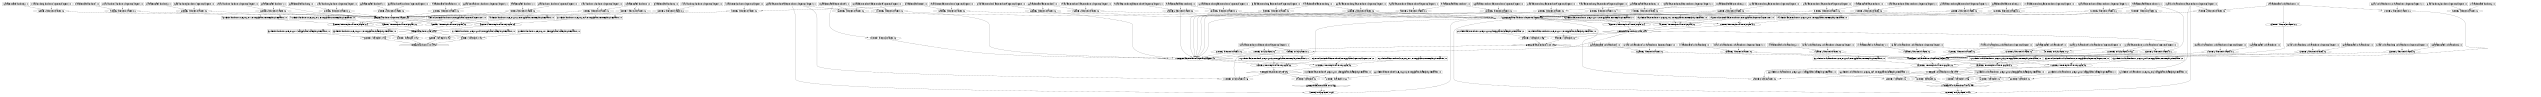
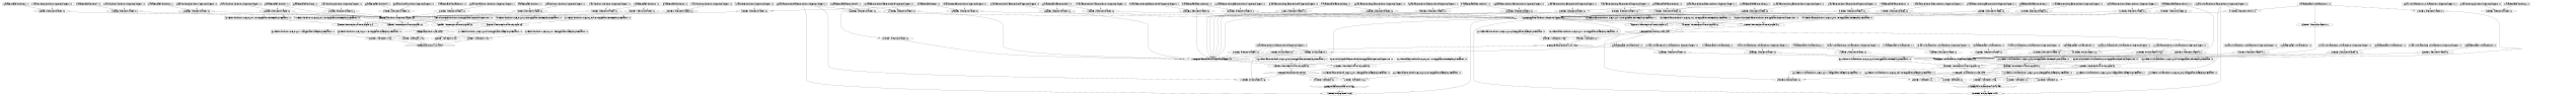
  digraph {
    node [shape=box]
    n1 [label="1:execCode(dmz_host_10,root):0.9984" shape=diamond]
    n2 [label="5:RULE 1 (local exploit):0.7987" shape=ellipse]
    n3 [label="3:vulExists(dmz_host_10,'CVE-2016-0011',clientApplication,localExploit,privEscalation):1.0"]
    n4 [label="4:execCode(dmz_host_10,user):0.9984" shape=diamond]
    n5 [label="52:RULE 1 (local exploit):0.7987" shape=ellipse]
    n6 [label="54:RULE 1 (local exploit):0.7987" shape=ellipse]
    n7 [label="56:RULE 1 (local exploit):0.7987" shape=ellipse]
    n8 [label="5:RULE 2 (remote exploit of a server program):0.8" shape=ellipse]
    n9 [label="6:netAccess(dmz_host_10,httpProtocol,httpPort):1.0" shape=diamond]
    n10 [label="46:RULE 2 (remote exploit of a server program):0.8" shape=ellipse]
    n11 [label="48:RULE 2 (remote exploit of a server program):0.8" shape=ellipse]
    n12 [label="50:RULE 2 (remote exploit of a server program):0.8" shape=ellipse]
    n13 [label="7:RULE 6 (direct network access):0.8" shape=ellipse]
    n14 [label="8:hacl(dmz_host_1,dmz_host_10,httpProtocol,httpPort):1.0"]
    n15 [label="9:attackerLocated(dmz_host_1):1.0"]
    n16 [label="10:RULE 6 (direct network access):0.8" shape=ellipse]
    n17 [label="11:hacl(dmz_host_10,dmz_host_10,httpProtocol,httpPort):1.0"]
    n18 [label="12:attackerLocated(dmz_host_10):1.0"]
    n19 [label="43:RULE 7 (direct on-host access):0.8" shape=ellipse]
    n20 [label="13:RULE 6 (direct network access):0.8" shape=ellipse]
    n21 [label="14:hacl(dmz_host_2,dmz_host_10,httpProtocol,httpPort):1.0"]
    n22 [label="15:attackerLocated(dmz_host_2):1.0"]
    n23 [label="16:RULE 6 (direct network access):0.8" shape=ellipse]
    n24 [label="17:hacl(dmz_host_3,dmz_host_10,httpProtocol,httpPort):1.0"]
    n25 [label="18:attackerLocated(dmz_host_3):1.0"]
    n26 [label="19:RULE 6 (direct network access):0.8" shape=ellipse]
    n27 [label="20:hacl(dmz_host_4,dmz_host_10,httpProtocol,httpPort):1.0"]
    n28 [label="21:attackerLocated(dmz_host_4):1.0"]
    n29 [label="22:RULE 6 (direct network access):0.8" shape=ellipse]
    n30 [label="23:hacl(dmz_host_5,dmz_host_10,httpProtocol,httpPort):1.0"]
    n31 [label="24:attackerLocated(dmz_host_5):1.0"]
    n32 [label="25:RULE 6 (direct network access):0.8" shape=ellipse]
    n33 [label="26:hacl(dmz_host_6,dmz_host_10,httpProtocol,httpPort):1.0"]
    n34 [label="27:attackerLocated(dmz_host_6):1.0"]
    n35 [label="28:RULE 6 (direct network access):0.8" shape=ellipse]
    n36 [label="29:hacl(dmz_host_7,dmz_host_10,httpProtocol,httpPort):1.0"]
    n37 [label="30:attackerLocated(dmz_host_7):1.0"]
    n38 [label="31:RULE 6 (direct network access):0.8" shape=ellipse]
    n39 [label="32:hacl(dmz_host_8,dmz_host_10,httpProtocol,httpPort):1.0"]
    n40 [label="33:attackerLocated(dmz_host_8):1.0"]
    n41 [label="34:RULE 6 (direct network access):0.8" shape=ellipse]
    n42 [label="35:hacl(dmz_host_9,dmz_host_10,httpProtocol,httpPort):1.0"]
    n43 [label="36:attackerLocated(dmz_host_9):1.0"]
    n44 [label="37:RULE 6 (direct network access):0.8" shape=ellipse]
    n45 [label="38:hacl(historian_host_10,dmz_host_10,httpProtocol,httpPort):1.0"]
    n46 [label="39:attackerLocated(historian_host_10):1.0"]
    n47 [label="40:RULE 6 (direct network access):0.8" shape=ellipse]
    n48 [label="41:hacl(internet,dmz_host_10,httpProtocol,httpPort):1.0"]
    n49 [label="42:attackerLocated(internet):1.0"]
    n50 [label="189:RULE 6 (direct network access):0.8" shape=ellipse]
    n51 [label="63:netAccess(fileServers_host_10,httpProtocol,httpPort):1.0" shape=diamond]
    n52 [label="44:networkServiceInfo(dmz_host_10,serverApplication,httpProtocol,httpPort,user):1.0"]
    n53 [label="45:vulExists(dmz_host_10,'CVE-2016-0011',serverApplication,remoteExploit,privEscalation):1.0"]
    n54 [label="47:vulExists(dmz_host_10,'CVE-2016-0012',serverApplication,remoteExploit,privEscalation):1.0"]
    n55 [label="49:vulExists(dmz_host_10,'CVE-2016-0022',serverApplication,remoteExploit,privEscalation):1.0"]
    n56 [label="51:vulExists(dmz_host_10,'CVE-2016-0029',serverApplication,remoteExploit,privEscalation):1.0"]
    n57 [label="53:vulExists(dmz_host_10,'CVE-2016-0011',localApplication,localExploit,privEscalation):1.0"]
    n58 [label="55:vulExists(dmz_host_10,'CVE-2016-0011',serverApplication,localExploit,privEscalation):1.0"]
    n59 [label="57:vulExists(dmz_host_10,'CVE-2016-0029',serverApplication,localExploit,privEscalation):1.0"]
    n60 [label="58:execCode(fileServers_host_10,root):0.9587" shape=diamond]
    n61 [label="72:RULE 5 (multi-hop access):0.8" shape=ellipse]
    n62 [label="120:RULE 5 (multi-hop access):0.767" shape=ellipse]
    n63 [label="71:netAccess(fileServers_host_9,httpProtocol,httpPort):1.0" shape=diamond]
    n64 [label="119:netAccess(workStation_host_10,httpProtocol,httpPort):1.0" shape=diamond]
    n65 [label="59:RULE 1 (local exploit):0.7936" shape=ellipse]
    n66 [label="60:vulExists(fileServers_host_10,'CVE-2016-0008',clientApplication,localExploit,privEscalation):1.0"]
    n67 [label="61:execCode(fileServers_host_10,user):0.992" shape=diamond]
    n68 [label="74:RULE 5 (multi-hop access):0.8" shape=ellipse]
    n69 [label="122:RULE 5 (multi-hop access):0.7936" shape=ellipse]
    n70 [label="199:RULE 1 (local exploit):0.8" shape=ellipse]
    n71 [label="62:RULE 2 (remote exploit of a server program):0.8" shape=ellipse]
    n72 [label="195:RULE 2 (remote exploit of a server program):0.8" shape=ellipse]
    n73 [label="197:RULE 2 (remote exploit of a server program):0.8" shape=ellipse]
    n74 [label="64:RULE 5 (multi-hop access):0.7629" shape=ellipse]
    n75 [label="65:hacl(fileServers_host_9,fileServers_host_10,httpProtocol,httpPort):1.0"]
    n76 [label="111:RULE 5 (multi-hop access):0.768" shape=ellipse]
    n77 [label="188:RULE 6 (direct network access):0.8" shape=ellipse]
    n78 [label="66:execCode(fileServers_host_9,root):0.9536" shape=diamond]
    n79 [label="67:RULE 1 (local exploit):0.768" shape=ellipse]
    n80 [label="68:vulExists(fileServers_host_9,'CVE-2016-0003',serverApplication,localExploit,privEscalation):1.0"]
    n81 [label="69:execCode(fileServers_host_9,user):0.96" shape=diamond]
    n82 [label="109:RULE 1 (local exploit):0.8" shape=ellipse]
    n83 [label="70:RULE 2 (remote exploit of a server program):0.8" shape=ellipse]
    n84 [label="107:RULE 2 (remote exploit of a server program):0.8" shape=ellipse]
    n85 [label="73:hacl(fileServers_host_10,fileServers_host_9,httpProtocol,httpPort):1.0"]
    n86 [label="78:RULE 6 (direct network access):0.8" shape=ellipse]
    n87 [label="75:RULE 6 (direct network access):0.8" shape=ellipse]
    n88 [label="76:hacl(fileServers_host_1,fileServers_host_9,httpProtocol,httpPort):1.0"]
    n89 [label="77:attackerLocated(fileServers_host_1):1.0"]
    n90 [label="170:RULE 6 (direct network access):0.8" shape=ellipse]
    n91 [label="79:attackerLocated(fileServers_host_10):1.0"]
    n92 [label="123:RULE 6 (direct network access):0.8" shape=ellipse]
    n93 [label="172:RULE 6 (direct network access):0.8" shape=ellipse]
    n94 [label="192:RULE 7 (direct on-host access):0.8" shape=ellipse]
    n95 [label="80:RULE 6 (direct network access):0.8" shape=ellipse]
    n96 [label="81:hacl(fileServers_host_2,fileServers_host_9,httpProtocol,httpPort):1.0"]
    n97 [label="82:attackerLocated(fileServers_host_2):1.0"]
    n98 [label="174:RULE 6 (direct network access):0.8" shape=ellipse]
    n99 [label="83:RULE 6 (direct network access):0.8" shape=ellipse]
    n100 [label="84:hacl(fileServers_host_3,fileServers_host_9,httpProtocol,httpPort):1.0"]
    n101 [label="85:attackerLocated(fileServers_host_3):1.0"]
    n102 [label="176:RULE 6 (direct network access):0.8" shape=ellipse]
    n103 [label="86:RULE 6 (direct network access):0.8" shape=ellipse]
    n104 [label="87:hacl(fileServers_host_4,fileServers_host_9,httpProtocol,httpPort):1.0"]
    n105 [label="88:attackerLocated(fileServers_host_4):1.0"]
    n106 [label="178:RULE 6 (direct network access):0.8" shape=ellipse]
    n107 [label="89:RULE 6 (direct network access):0.8" shape=ellipse]
    n108 [label="90:hacl(fileServers_host_5,fileServers_host_9,httpProtocol,httpPort):1.0"]
    n109 [label="91:attackerLocated(fileServers_host_5):1.0"]
    n110 [label="180:RULE 6 (direct network access):0.8" shape=ellipse]
-   n111 [label="92:RULE 6 (direct network access):0.8" shape=ellipse]
+   n111 [label="92:CVE 6 (direct network access):0.8" shape=ellipse]
    n112 [label="93:hacl(fileServers_host_6,fileServers_host_9,httpProtocol,httpPort):1.0"]
    n113 [label="94:attackerLocated(fileServers_host_6):1.0"]
    n114 [label="182:RULE 6 (direct network access):0.8" shape=ellipse]
    n115 [label="95:RULE 6 (direct network access):0.8" shape=ellipse]
    n116 [label="96:hacl(fileServers_host_7,fileServers_host_9,httpProtocol,httpPort):1.0"]
    n117 [label="97:attackerLocated(fileServers_host_7):1.0"]
    n118 [label="184:RULE 6 (direct network access):0.8" shape=ellipse]
    n119 [label="98:RULE 6 (direct network access):0.8" shape=ellipse]
    n120 [label="99:hacl(fileServers_host_8,fileServers_host_9,httpProtocol,httpPort):1.0"]
    n121 [label="100:attackerLocated(fileServers_host_8):1.0"]
    n122 [label="186:RULE 6 (direct network access):0.8" shape=ellipse]
    n123 [label="101:RULE 6 (direct network access):0.8" shape=ellipse]
    n124 [label="102:hacl(fileServers_host_9,fileServers_host_9,httpProtocol,httpPort):1.0"]
    n125 [label="103:attackerLocated(fileServers_host_9):1.0"]
    n126 [label="104:RULE 7 (direct on-host access):0.8" shape=ellipse]
    n127 [label="105:networkServiceInfo(fileServers_host_9,serverApplication,httpProtocol,httpPort,user):1.0"]
    n128 [label="106:vulExists(fileServers_host_9,'CVE-2016-0003',serverApplication,remoteExploit,privEscalation):1.0"]
    n129 [label="108:vulExists(fileServers_host_9,'CVE-2016-0007',serverApplication,remoteExploit,privEscalation):1.0"]
    n130 [label="110:vulExists(fileServers_host_9,'CVE-2016-0011',clientApplication,localExploit,privEscalation):1.0"]
    n131 [label="112:RULE 5 (multi-hop access):0.7997" shape=ellipse]
    n132 [label="113:hacl(workStation_host_10,fileServers_host_10,httpProtocol,httpPort):1.0"]
    n133 [label="169:RULE 5 (multi-hop access):0.8" shape=ellipse]
-   n134 [label="191:RULE 6 (direct network access):0.8" shape=ellipse]
+   n134 [label="191:RULE 6 (direct network multi):0.8" shape=ellipse]
    n135 [label="114:execCode(workStation_host_10,root):0.9997" shape=diamond]
    n136 [label="115:RULE 1 (local exploit):0.7936" shape=ellipse]
    n137 [label="116:vulExists(workStation_host_10,'CVE-2016-0002',clientApplication,localExploit,privEscalation):1.0"]
    n138 [label="117:execCode(workStation_host_10,user):0.992" shape=diamond]
    n139 [label="161:RULE 1 (local exploit):0.8" shape=ellipse]
    n140 [label="163:RULE 1 (local exploit):0.8" shape=ellipse]
    n141 [label="165:RULE 1 (local exploit):0.8" shape=ellipse]
    n142 [label="167:RULE 1 (local exploit):0.8" shape=ellipse]
    n143 [label="118:RULE 2 (remote exploit of a server program):0.8" shape=ellipse]
    n144 [label="157:RULE 2 (remote exploit of a server program):0.8" shape=ellipse]
    n145 [label="159:RULE 2 (remote exploit of a server program):0.8" shape=ellipse]
    n146 [label="121:hacl(fileServers_host_10,workStation_host_10,httpProtocol,httpPort):1.0"]
    n147 [label="124:RULE 6 (direct network access):0.8" shape=ellipse]
    n148 [label="125:hacl(workStation_host_1,workStation_host_10,httpProtocol,httpPort):1.0"]
    n149 [label="126:attackerLocated(workStation_host_1):1.0"]
    n150 [label="127:RULE 6 (direct network access):0.8" shape=ellipse]
    n151 [label="128:hacl(workStation_host_10,workStation_host_10,httpProtocol,httpPort):1.0"]
    n152 [label="129:attackerLocated(workStation_host_10):1.0"]
    n153 [label="154:RULE 7 (direct on-host access):0.8" shape=ellipse]
    n154 [label="130:RULE 6 (direct network access):0.8" shape=ellipse]
    n155 [label="131:hacl(workStation_host_2,workStation_host_10,httpProtocol,httpPort):1.0"]
    n156 [label="132:attackerLocated(workStation_host_2):1.0"]
    n157 [label="133:RULE 6 (direct network access):0.8" shape=ellipse]
    n158 [label="134:hacl(workStation_host_3,workStation_host_10,httpProtocol,httpPort):1.0"]
    n159 [label="135:attackerLocated(workStation_host_3):1.0"]
    n160 [label="136:RULE 6 (direct network access):0.8" shape=ellipse]
    n161 [label="137:hacl(workStation_host_4,workStation_host_10,httpProtocol,httpPort):1.0"]
    n162 [label="138:attackerLocated(workStation_host_4):1.0"]
    n163 [label="139:RULE 6 (direct network access):0.8" shape=ellipse]
    n164 [label="140:hacl(workStation_host_5,workStation_host_10,httpProtocol,httpPort):1.0"]
    n165 [label="141:attackerLocated(workStation_host_5):1.0"]
    n166 [label="142:RULE 6 (direct network access):0.8" shape=ellipse]
    n167 [label="143:hacl(workStation_host_6,workStation_host_10,httpProtocol,httpPort):1.0"]
    n168 [label="144:attackerLocated(workStation_host_6):1.0"]
    n169 [label="145:RULE 6 (direct network access):0.8" shape=ellipse]
    n170 [label="146:hacl(workStation_host_7,workStation_host_10,httpProtocol,httpPort):1.0"]
    n171 [label="147:attackerLocated(workStation_host_7):1.0"]
    n172 [label="148:RULE 6 (direct network access):0.8" shape=ellipse]
    n173 [label="149:hacl(workStation_host_8,workStation_host_10,httpProtocol,httpPort):1.0"]
+   n174 [label="150:attackerLocated(workStation_host_8):1.0"]
    n175 [label="151:RULE 6 (direct network access):0.8" shape=ellipse]
    n176 [label="152:hacl(workStation_host_9,workStation_host_10,httpProtocol,httpPort):1.0"]
    n177 [label="153:attackerLocated(workStation_host_9):1.0"]
    n178 [label="155:networkServiceInfo(workStation_host_10,serverApplication,httpProtocol,httpPort,user):1.0"]
    n179 [label="156:vulExists(workStation_host_10,'CVE-2016-0009',serverApplication,remoteExploit,privEscalation):1.0"]
    n180 [label="158:vulExists(workStation_host_10,'CVE-2016-0029',serverApplication,remoteExploit,privEscalation):1.0"]
    n181 [label="160:vulExists(workStation_host_10,'CVE-2016-0038',serverApplication,remoteExploit,privEscalation):1.0"]
    n182 [label="162:vulExists(workStation_host_10,'CVE-2016-0002',localApplication,localExploit,privEscalation):1.0"]
    n183 [label="164:vulExists(workStation_host_10,'CVE-2016-0003',localApplication,localExploit,privEscalation):1.0"]
    n184 [label="166:vulExists(workStation_host_10,'CVE-2016-0011',localApplication,localExploit,privEscalation):1.0"]
    n185 [label="168:vulExists(workStation_host_10,'CVE-2016-0029',serverApplication,localExploit,privEscalation):1.0"]
    n186 [label="171:hacl(fileServers_host_1,fileServers_host_10,httpProtocol,httpPort):1.0"]
    n187 [label="173:hacl(fileServers_host_10,fileServers_host_10,httpProtocol,httpPort):1.0"]
    n188 [label="175:hacl(fileServers_host_2,fileServers_host_10,httpProtocol,httpPort):1.0"]
    n189 [label="177:hacl(fileServers_host_3,fileServers_host_10,httpProtocol,httpPort):1.0"]
    n190 [label="179:hacl(fileServers_host_4,fileServers_host_10,httpProtocol,httpPort):1.0"]
    n191 [label="181:hacl(fileServers_host_5,fileServers_host_10,httpProtocol,httpPort):1.0"]
    n192 [label="183:hacl(fileServers_host_6,fileServers_host_10,httpProtocol,httpPort):1.0"]
    n193 [label="185:hacl(fileServers_host_7,fileServers_host_10,httpProtocol,httpPort):1.0"]
    n194 [label="187:hacl(fileServers_host_8,fileServers_host_10,httpProtocol,httpPort):1.0"]
    n195 [label="190:hacl(internet,fileServers_host_10,httpProtocol,httpPort):1.0"]
    n196 [label="193:networkServiceInfo(fileServers_host_10,serverApplication,httpProtocol,httpPort,user):1.0"]
    n197 [label="194:vulExists(fileServers_host_10,'CVE-2016-0010',serverApplication,remoteExploit,privEscalation):1.0"]
    n198 [label="196:vulExists(fileServers_host_10,'CVE-2016-0011',serverApplication,remoteExploit,privEscalation):1.0"]
    n199 [label="198:vulExists(fileServers_host_10,'CVE-2016-0012',serverApplication,remoteExploit,privEscalation):1.0"]
    n200 [label="200:vulExists(fileServers_host_10,'CVE-2016-0011',serverApplication,localExploit,privEscalation):1.0"]
    n2 -> n1
    n3 -> n2
    n4 -> n2
    n4 -> n5
    n4 -> n6
    n4 -> n7
    n5 -> n1
    n6 -> n1
    n7 -> n1
    n8 -> n4
    n9 -> n8
    n9 -> n10
    n9 -> n11
    n9 -> n12
    n10 -> n4
    n11 -> n4
    n12 -> n4
    n13 -> n9
    n14 -> n13
    n15 -> n13
    n16 -> n9
    n17 -> n16
    n18 -> n16
    n18 -> n19
    n19 -> n9
    n20 -> n9
    n21 -> n20
    n22 -> n20
    n23 -> n9
    n24 -> n23
    n25 -> n23
    n26 -> n9
    n27 -> n26
    n28 -> n26
    n29 -> n9
    n30 -> n29
    n31 -> n29
    n33 -> n32
    n34 -> n32
    n35 -> n9
    n36 -> n35
    n37 -> n9
    n37 -> n35
    n38 -> n9
    n39 -> n38
    n40 -> n38
    n41 -> n9
    n42 -> n41
    n43 -> n41
    n44 -> n9
    n45 -> n44
    n46 -> n44
    n47 -> n9
    n48 -> n47
    n49 -> n47
    n49 -> n50
    n50 -> n51
    n51 -> n71
    n51 -> n72
    n51 -> n73
    n52 -> n8
    n52 -> n10
    n52 -> n11
    n52 -> n12
    n53 -> n8
    n54 -> n10
    n55 -> n11
    n56 -> n12
    n57 -> n5
    n58 -> n6
    n59 -> n7
    n60 -> n61
    n60 -> n62
    n61 -> n63
    n62 -> n64
    n63 -> n83
    n63 -> n84
    n64 -> n143
    n64 -> n144
    n64 -> n145
    n65 -> n60
    n66 -> n65
    n67 -> n65
    n67 -> n68
    n67 -> n69
    n67 -> n70
    n68 -> n63
    n69 -> n64
    n70 -> n60
    n71 -> n67
    n72 -> n67
    n73 -> n67
    n74 -> n51
    n75 -> n74
    n75 -> n76
    n75 -> n77
    n76 -> n51
    n77 -> n51
    n78 -> n74
    n79 -> n78
    n80 -> n79
    n81 -> n76
    n81 -> n79
    n81 -> n82
    n82 -> n78
    n83 -> n81
    n84 -> n81
    n85 -> n61
    n85 -> n68
    n85 -> n86
    n86 -> n63
    n87 -> n63
    n88 -> n87
    n89 -> n87
    n89 -> n90
    n90 -> n51
    n91 -> n92
    n91 -> n93
    n91 -> n94
    n92 -> n64
    n93 -> n51
    n94 -> n51
    n95 -> n63
    n96 -> n95
    n97 -> n95
    n97 -> n98
    n98 -> n51
    n99 -> n63
    n100 -> n99
    n101 -> n99
    n101 -> n102
    n102 -> n51
    n103 -> n63
    n104 -> n103
    n105 -> n103
    n105 -> n106
    n106 -> n51
    n107 -> n63
    n108 -> n107
    n109 -> n107
    n109 -> n110
    n110 -> n51
    n111 -> n63
    n112 -> n111
    n113 -> n111
    n113 -> n114
    n114 -> n51
    n115 -> n63
    n116 -> n115
    n117 -> n115
    n117 -> n118
    n118 -> n51
    n119 -> n63
    n120 -> n119
    n121 -> n119
    n121 -> n122
    n122 -> n51
    n123 -> n63
    n124 -> n123
    n125 -> n77
    n125 -> n123
    n125 -> n126
    n126 -> n63
    n127 -> n83
    n127 -> n84
    n128 -> n83
    n129 -> n84
    n130 -> n82
    n131 -> n51
    n132 -> n131
    n132 -> n133
    n132 -> n134
    n133 -> n51
    n134 -> n51
    n135 -> n131
    n136 -> n135
    n137 -> n136
    n138 -> n133
    n138 -> n136
    n138 -> n139
    n138 -> n140
    n138 -> n141
    n138 -> n142
    n139 -> n135
    n140 -> n135
    n141 -> n135
    n142 -> n135
    n143 -> n138
    n144 -> n138
    n145 -> n138
    n146 -> n62
    n146 -> n69
    n146 -> n92
    n147 -> n64
    n148 -> n147
    n149 -> n147
    n150 -> n64
    n151 -> n150
    n152 -> n134
    n152 -> n150
    n152 -> n153
    n153 -> n64
    n154 -> n64
    n155 -> n154
    n156 -> n154
    n157 -> n64
    n158 -> n157
    n159 -> n157
    n160 -> n64
    n161 -> n160
    n162 -> n160
    n163 -> n64
    n164 -> n163
    n165 -> n163
    n166 -> n64
    n167 -> n166
    n168 -> n166
    n169 -> n64
    n170 -> n169
    n171 -> n169
    n172 -> n64
    n173 -> n172
+   n174 -> n172
    n175 -> n64
    n176 -> n175
    n177 -> n175
    n178 -> n143
    n178 -> n144
    n178 -> n145
    n179 -> n143
    n180 -> n144
    n181 -> n145
    n182 -> n139
    n183 -> n140
    n184 -> n141
    n185 -> n142
    n186 -> n90
    n187 -> n93
    n188 -> n98
    n189 -> n102
    n190 -> n106
    n191 -> n110
    n192 -> n114
    n193 -> n118
    n194 -> n122
    n195 -> n50
    n196 -> n71
    n196 -> n72
    n196 -> n73
    n197 -> n71
    n198 -> n72
    n199 -> n73
    n200 -> n70
  }
